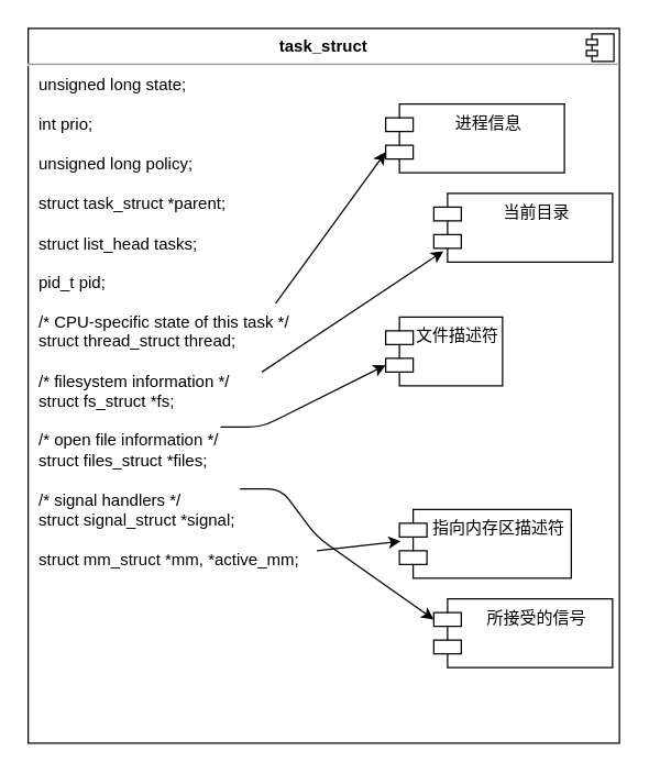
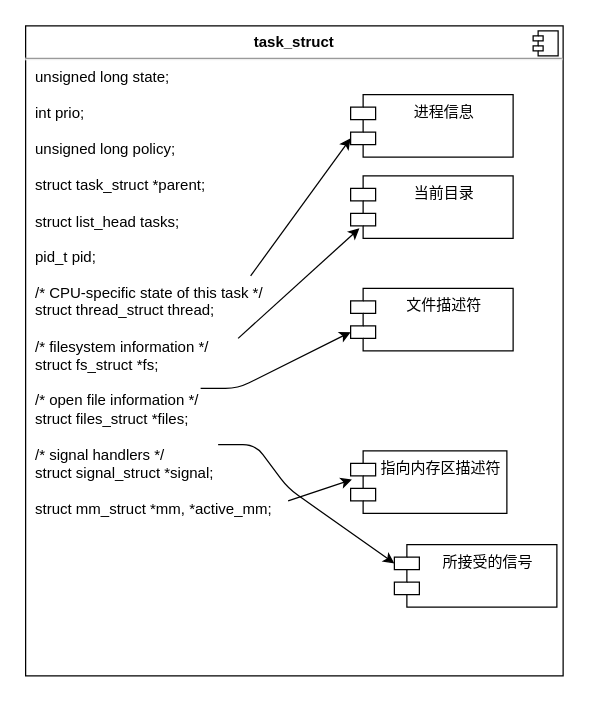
  <mxCell id="0" />
  <mxCell id="1" parent="0" />
  <mxCell id="2" value="&lt;p style=&quot;margin: 0px ; margin-top: 6px ; text-align: center&quot;&gt;&lt;b&gt;task_struct&lt;/b&gt;&lt;/p&gt;&lt;hr&gt;&lt;p style=&quot;margin: 0px ; margin-left: 8px&quot;&gt;unsigned long state;&lt;/p&gt;&lt;p style=&quot;margin: 0px ; margin-left: 8px&quot;&gt;&lt;br&gt;&lt;/p&gt;&lt;p style=&quot;margin: 0px ; margin-left: 8px&quot;&gt;int prio;&lt;/p&gt;&lt;p style=&quot;margin: 0px ; margin-left: 8px&quot;&gt;&lt;br&gt;&lt;/p&gt;&lt;p style=&quot;margin: 0px ; margin-left: 8px&quot;&gt;unsigned long policy;&lt;/p&gt;&lt;p style=&quot;margin: 0px ; margin-left: 8px&quot;&gt;&lt;br&gt;&lt;/p&gt;&lt;p style=&quot;margin: 0px ; margin-left: 8px&quot;&gt;struct task_struct *parent;&lt;/p&gt;&lt;p style=&quot;margin: 0px ; margin-left: 8px&quot;&gt;&lt;br&gt;&lt;/p&gt;&lt;p style=&quot;margin: 0px ; margin-left: 8px&quot;&gt;struct list_head tasks;&lt;/p&gt;&lt;p style=&quot;margin: 0px ; margin-left: 8px&quot;&gt;&lt;br&gt;&lt;/p&gt;&lt;p style=&quot;margin: 0px ; margin-left: 8px&quot;&gt;pid_t pid;&lt;/p&gt;&lt;p style=&quot;margin: 0px ; margin-left: 8px&quot;&gt;&lt;br&gt;&lt;/p&gt;&lt;p style=&quot;margin: 0px ; margin-left: 8px&quot;&gt;/* CPU-specific state of this task */&lt;/p&gt;&lt;p style=&quot;margin: 0px ; margin-left: 8px&quot;&gt;&lt;span&gt;&#09;&lt;/span&gt;struct thread_struct thread;&lt;/p&gt;&lt;p style=&quot;margin: 0px ; margin-left: 8px&quot;&gt;&lt;br&gt;&lt;/p&gt;&lt;p style=&quot;margin: 0px ; margin-left: 8px&quot;&gt;/* filesystem information */&lt;/p&gt;&lt;p style=&quot;margin: 0px ; margin-left: 8px&quot;&gt;&lt;span&gt;&#09;&lt;/span&gt;struct fs_struct *fs;&lt;/p&gt;&lt;p style=&quot;margin: 0px ; margin-left: 8px&quot;&gt;&lt;br&gt;&lt;/p&gt;&lt;p style=&quot;margin: 0px ; margin-left: 8px&quot;&gt;/* open file information */&lt;/p&gt;&lt;p style=&quot;margin: 0px ; margin-left: 8px&quot;&gt;&lt;span&gt;&#09;&lt;/span&gt;struct files_struct *files;&lt;/p&gt;&lt;p style=&quot;margin: 0px ; margin-left: 8px&quot;&gt;&lt;br&gt;&lt;/p&gt;&lt;p style=&quot;margin: 0px ; margin-left: 8px&quot;&gt;/* signal handlers */&lt;br&gt;&lt;/p&gt;&lt;p style=&quot;margin: 0px ; margin-left: 8px&quot;&gt;struct signal_struct *signal;&lt;br&gt;&lt;/p&gt;&lt;p style=&quot;margin: 0px ; margin-left: 8px&quot;&gt;&lt;br&gt;&lt;/p&gt;&lt;p style=&quot;margin: 0px ; margin-left: 8px&quot;&gt;struct mm_struct *mm, *active_mm;&lt;br&gt;&lt;/p&gt;" style="align=left;overflow=fill;html=1;dropTarget=0;" vertex="1" parent="1"><mxGeometry x="20" y="20" width="430" height="520" as="geometry" /></mxCell>
  <mxCell id="3" value="" style="shape=component;jettyWidth=8;jettyHeight=4;" vertex="1" parent="2"><mxGeometry x="1" width="20" height="20" relative="1" as="geometry"><mxPoint x="-24" y="4" as="offset" /></mxGeometry></mxCell>
- <mxCell id="4" value="当前目录" style="shape=module;align=left;spacingLeft=20;align=center;verticalAlign=top;" vertex="1" parent="1"><mxGeometry x="315" y="140" width="130" height="50" as="geometry" /></mxCell>
- <mxCell id="5" value="文件描述符" style="shape=module;align=left;spacingLeft=20;align=center;verticalAlign=top;" vertex="1" parent="1"><mxGeometry x="280" y="230" width="85" height="50" as="geometry" /></mxCell>
+ <mxCell id="4" value="当前目录" style="shape=module;align=left;spacingLeft=20;align=center;verticalAlign=top;" vertex="1" parent="1"><mxGeometry x="280" y="140" width="130" height="50" as="geometry" /></mxCell>
+ <mxCell id="5" value="文件描述符" style="shape=module;align=left;spacingLeft=20;align=center;verticalAlign=top;" vertex="1" parent="1"><mxGeometry x="280" y="230" width="130" height="50" as="geometry" /></mxCell>
  <mxCell id="6" value="" style="endArrow=classic;html=1;entryX=0;entryY=0;entryDx=0;entryDy=35;entryPerimeter=0;exitX=0.429;exitY=0.625;exitDx=0;exitDy=0;exitPerimeter=0;" edge="1" parent="1" target="5"><mxGeometry width="50" height="50" relative="1" as="geometry"><mxPoint x="160" y="310" as="sourcePoint" /><mxPoint x="239.85" y="220" as="targetPoint" /><Array as="points"><mxPoint x="189.85" y="310" /></Array></mxGeometry></mxCell>
  <mxCell id="7" value="进程信息" style="shape=module;align=left;spacingLeft=20;align=center;verticalAlign=top;" vertex="1" parent="1"><mxGeometry x="280" y="75" width="130" height="50" as="geometry" /></mxCell>
- <mxCell id="8" value="指向内存区描述符" style="shape=module;align=left;spacingLeft=20;align=center;verticalAlign=top;" vertex="1" parent="1"><mxGeometry x="290" y="370" width="125" height="50" as="geometry" /></mxCell>
+ <mxCell id="8" value="指向内存区描述符" style="shape=module;align=left;spacingLeft=20;align=center;verticalAlign=top;" vertex="1" parent="1"><mxGeometry x="280" y="360" width="125" height="50" as="geometry" /></mxCell>
  <mxCell id="9" value="所接受的信号" style="shape=module;align=left;spacingLeft=20;align=center;verticalAlign=top;" vertex="1" parent="1"><mxGeometry x="315" y="435" width="130" height="50" as="geometry" /></mxCell>
  <mxCell id="10" value="" style="endArrow=classic;html=1;entryX=0;entryY=0;entryDx=0;entryDy=15;entryPerimeter=0;exitX=0.429;exitY=0.625;exitDx=0;exitDy=0;exitPerimeter=0;" edge="1" parent="1" target="9"><mxGeometry width="50" height="50" relative="1" as="geometry"><mxPoint x="174" y="355" as="sourcePoint" /><mxPoint x="294" y="310" as="targetPoint" /><Array as="points"><mxPoint x="203.85" y="355" /><mxPoint x="230" y="390" /></Array></mxGeometry></mxCell>
  <mxCell id="11" value="" style="endArrow=classic;html=1;entryX=0.008;entryY=0.46;entryDx=0;entryDy=0;entryPerimeter=0;" edge="1" parent="1" target="8"><mxGeometry width="50" height="50" relative="1" as="geometry"><mxPoint x="230" y="400" as="sourcePoint" /><mxPoint x="280" y="260" as="targetPoint" /><Array as="points" /></mxGeometry></mxCell>
  <mxCell id="12" value="" style="endArrow=classic;html=1;entryX=0.054;entryY=0.84;entryDx=0;entryDy=0;entryPerimeter=0;" edge="1" parent="1" target="4"><mxGeometry width="50" height="50" relative="1" as="geometry"><mxPoint x="190" y="270" as="sourcePoint" /><mxPoint x="230" y="210" as="targetPoint" /></mxGeometry></mxCell>
  <mxCell id="13" value="" style="endArrow=classic;html=1;entryX=0;entryY=0;entryDx=0;entryDy=35;entryPerimeter=0;" edge="1" parent="1" target="7"><mxGeometry width="50" height="50" relative="1" as="geometry"><mxPoint x="200" y="220" as="sourcePoint" /><mxPoint x="250" y="170" as="targetPoint" /></mxGeometry></mxCell>
